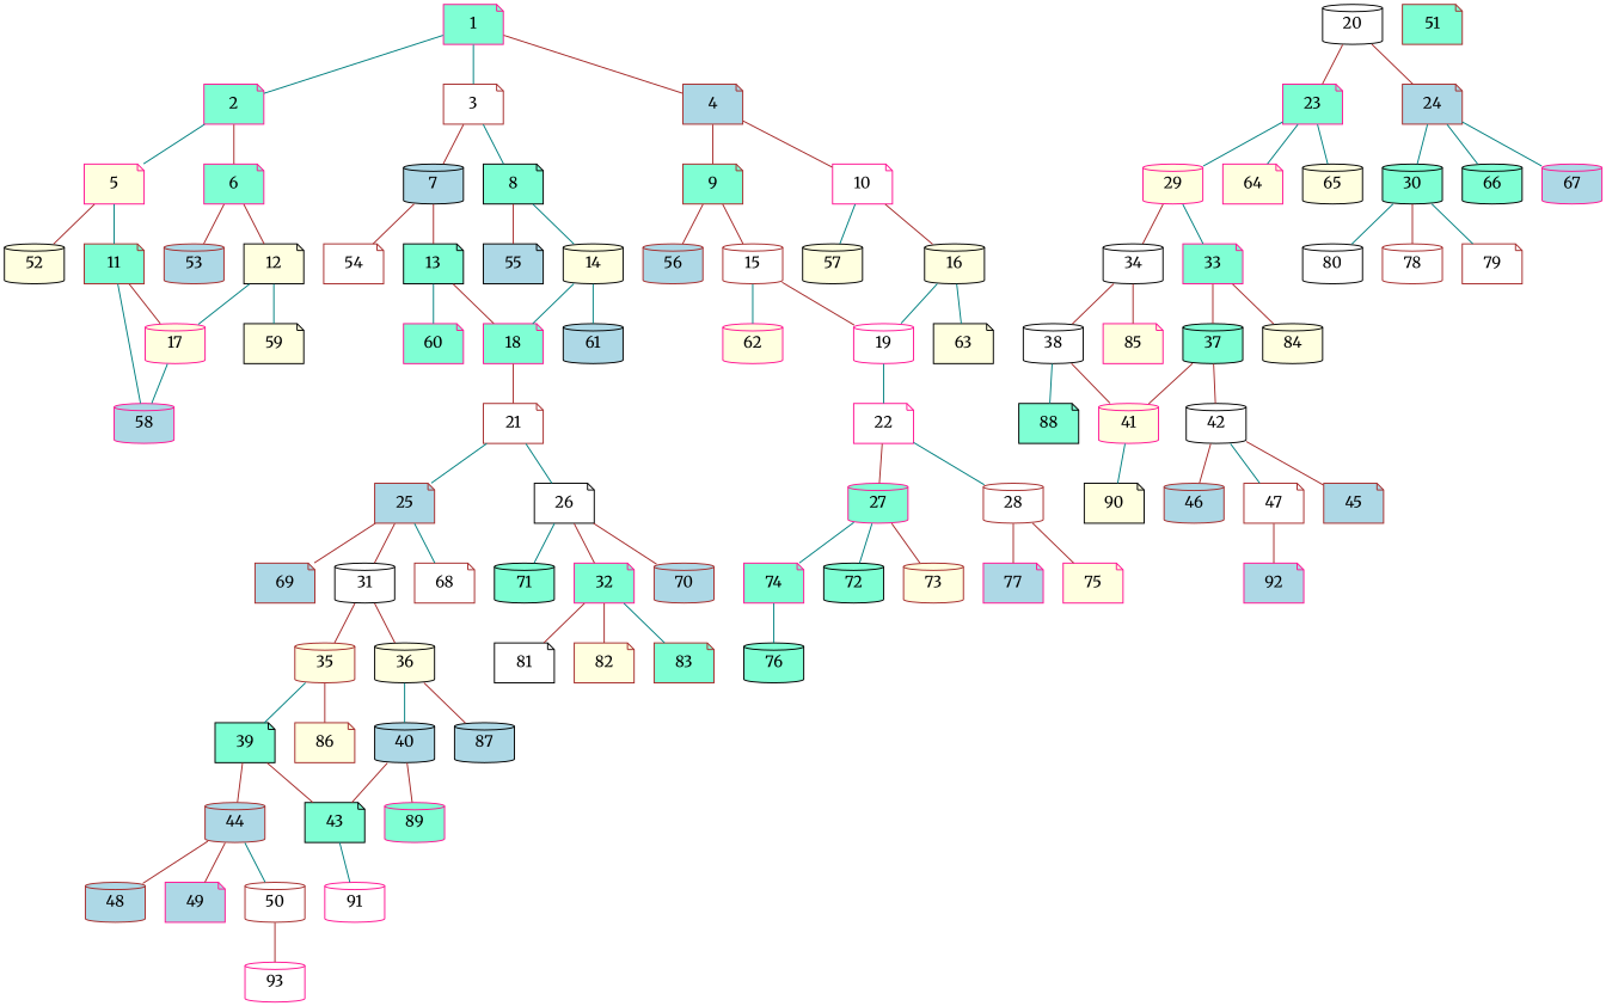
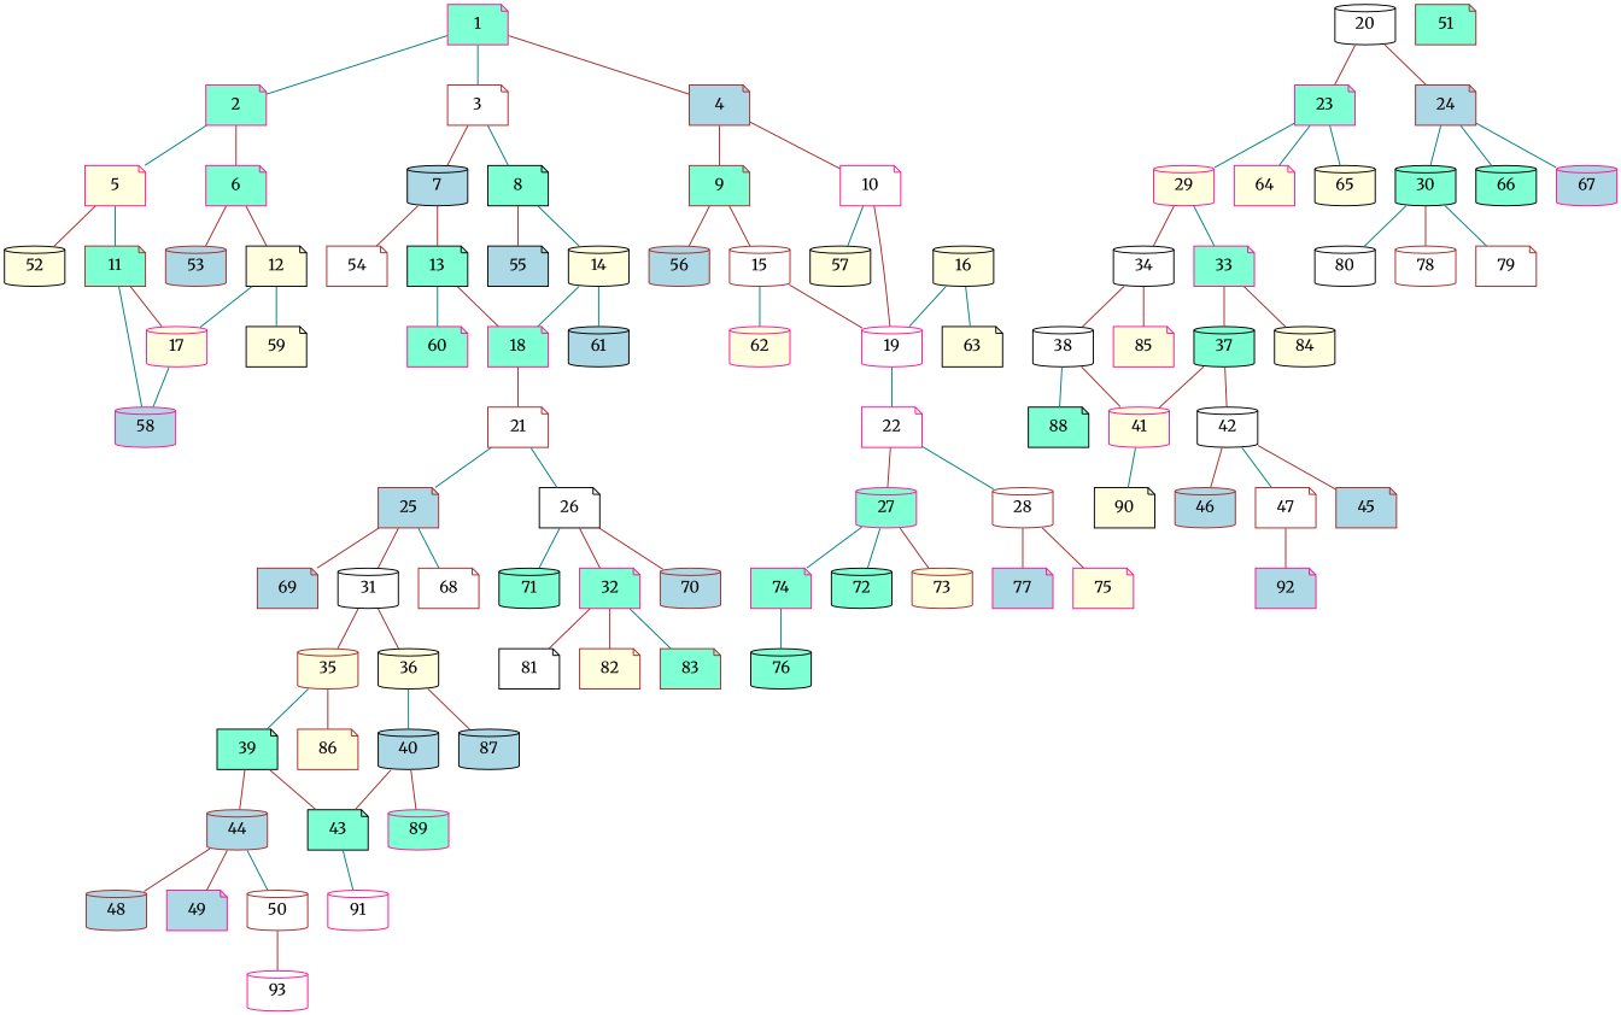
  graph {
    fontname=Merriweather
    node [chem=H color=black fillcolor=aquamarine fontname=Merriweather shape=note style=filled]
    edge [color=brown fontname=Merriweather valence=1]
    1 [chem=C color=deeppink]
    2 [chem=C color=deeppink]
    3 [chem=C color=brown fillcolor=white]
    4 [chem=C color=brown fillcolor=lightblue]
    5 [chem=C color=deeppink fillcolor=lightyellow]
    6 [chem=C color=deeppink]
    7 [chem=C fillcolor=lightblue shape=cylinder]
    8 [chem=C]
    9 [chem=C color=brown]
    10 [chem=C color=deeppink fillcolor=white]
    11 [chem=C color=brown]
    52 [fillcolor=lightyellow shape=cylinder]
    12 [chem=C fillcolor=lightyellow]
    53 [color=brown fillcolor=lightblue shape=cylinder]
    13 [chem=C]
    54 [color=brown fillcolor=white]
    14 [chem=C fillcolor=lightyellow shape=cylinder]
    55 [fillcolor=lightblue]
    15 [chem=C color=brown fillcolor=white shape=cylinder]
    56 [color=brown fillcolor=lightblue shape=cylinder]
    16 [chem=C fillcolor=lightyellow shape=cylinder]
    57 [fillcolor=lightyellow shape=cylinder]
    17 [chem=C color=deeppink fillcolor=lightyellow shape=cylinder]
    58 [color=deeppink fillcolor=lightblue shape=cylinder]
    59 [fillcolor=lightyellow]
    18 [chem=C color=deeppink]
    60 [color=deeppink]
    61 [fillcolor=lightblue shape=cylinder]
    19 [chem=C color=deeppink fillcolor=white shape=cylinder]
    62 [color=deeppink fillcolor=lightyellow shape=cylinder]
    63 [fillcolor=lightyellow]
    21 [chem=N color=brown fillcolor=white]
    22 [chem=N color=deeppink fillcolor=white]
    20 [chem=N fillcolor=white shape=cylinder]
    23 [chem=C color=deeppink]
    24 [chem=C color=brown fillcolor=lightblue]
    25 [chem=C color=brown fillcolor=lightblue]
    26 [chem=C fillcolor=white]
    27 [chem=C color=deeppink shape=cylinder]
    28 [chem=C color=brown fillcolor=white shape=cylinder]
    29 [chem=C color=deeppink fillcolor=lightyellow shape=cylinder]
    64 [color=deeppink fillcolor=lightyellow]
    65 [fillcolor=lightyellow shape=cylinder]
    30 [chem=C shape=cylinder]
    66 [shape=cylinder]
    67 [color=deeppink fillcolor=lightblue shape=cylinder]
    31 [chem=C fillcolor=white shape=cylinder]
    68 [color=brown fillcolor=white]
    69 [color=brown fillcolor=lightblue]
    32 [chem=C color=deeppink]
    70 [color=brown fillcolor=lightblue shape=cylinder]
    71 [shape=cylinder]
    72 [shape=cylinder]
    73 [color=brown fillcolor=lightyellow shape=cylinder]
    74 [color=deeppink]
    75 [color=deeppink fillcolor=lightyellow]
    77 [color=deeppink fillcolor=lightblue]
    33 [chem=C color=deeppink]
    34 [chem=C fillcolor=white shape=cylinder]
    78 [color=brown fillcolor=white shape=cylinder]
    79 [color=brown fillcolor=white]
    80 [fillcolor=white shape=cylinder]
    35 [chem=C color=brown fillcolor=lightyellow shape=cylinder]
    36 [chem=C fillcolor=lightyellow shape=cylinder]
    81 [fillcolor=white]
    82 [color=brown fillcolor=lightyellow]
    83 [color=brown]
    76 [shape=cylinder]
    37 [chem=C shape=cylinder]
    84 [fillcolor=lightyellow shape=cylinder]
    38 [chem=C fillcolor=white shape=cylinder]
    85 [color=deeppink fillcolor=lightyellow]
    39 [chem=C]
    86 [color=brown fillcolor=lightyellow]
    40 [chem=C fillcolor=lightblue shape=cylinder]
    87 [fillcolor=lightblue shape=cylinder]
    41 [chem=C color=deeppink fillcolor=lightyellow shape=cylinder]
    42 [chem=S fillcolor=white shape=cylinder]
    88
    43 [chem=C]
    44 [chem=S color=brown fillcolor=lightblue shape=cylinder]
    89 [color=deeppink shape=cylinder]
    90 [fillcolor=lightyellow]
    45 [chem=O color=brown fillcolor=lightblue]
    46 [chem=O color=brown fillcolor=lightblue shape=cylinder]
    47 [chem=O color=brown fillcolor=white]
    91 [color=deeppink fillcolor=white shape=cylinder]
    48 [chem=O color=brown fillcolor=lightblue shape=cylinder]
    49 [chem=O color=deeppink fillcolor=lightblue]
    50 [chem=O color=brown fillcolor=white shape=cylinder]
    92 [color=deeppink fillcolor=lightblue]
    93 [color=deeppink fillcolor=white shape=cylinder]
    51 [chem=Na color=brown]
    1 -- 2 [color=teal]
    1 -- 3 [color=teal valence=2]
    1 -- 4
    2 -- 5 [color=teal valence=2]
    2 -- 6
    3 -- 7
    3 -- 8 [color=teal]
    4 -- 9 [valence=2]
    4 -- 10
    5 -- 11 [color=teal]
    5 -- 52
    6 -- 12 [valence=2]
    6 -- 53
    7 -- 13 [valence=2]
    7 -- 54
    8 -- 14 [color=teal valence=2]
    8 -- 55
    9 -- 15
    9 -- 56
-   10 -- 16 [valence=2]
+   10 -- 19 [valence=2]
    10 -- 57 [color=teal]
    11 -- 17 [valence=2]
    11 -- 58 [color=teal]
    12 -- 17 [color=teal]
    12 -- 59 [color=teal]
    13 -- 18
    13 -- 60 [color=teal]
    14 -- 18 [color=teal]
    14 -- 61 [color=teal]
    15 -- 19 [valence=2]
    15 -- 62 [color=teal]
    16 -- 19 [color=teal]
    16 -- 63 [color=teal]
    17 -- 58 [color=teal]
    18 -- 21 [valence=2]
    19 -- 22 [color=teal]
    21 -- 25 [color=teal]
    21 -- 26 [color=teal]
    22 -- 27
    22 -- 28 [color=teal]
    20 -- 23
    20 -- 24
    23 -- 29 [color=teal]
    23 -- 64 [color=teal]
    23 -- 65 [color=teal]
    24 -- 30 [color=teal]
    24 -- 66 [color=teal]
    24 -- 67 [color=teal]
    25 -- 31
    25 -- 68 [color=teal]
    25 -- 69
    26 -- 32
    26 -- 70
    26 -- 71 [color=teal]
    27 -- 72 [color=teal]
    27 -- 73
    27 -- 74 [color=teal]
    28 -- 75
    28 -- 77
    29 -- 33 [color=teal valence=2]
    29 -- 34
    30 -- 78
    30 -- 79 [color=teal]
    30 -- 80 [color=teal]
    31 -- 35 [valence=2]
    31 -- 36
    32 -- 81
    32 -- 82
    32 -- 83 [color=teal]
    74 -- 76 [color=teal]
    33 -- 37
    33 -- 84
    34 -- 38 [valence=2]
    34 -- 85
    35 -- 39 [color=teal]
    35 -- 86
    36 -- 40 [color=teal valence=2]
    36 -- 87
    37 -- 41 [valence=2]
    37 -- 42
    38 -- 41
    38 -- 88 [color=teal]
    39 -- 43 [valence=2]
    39 -- 44
    40 -- 43
    40 -- 89
    41 -- 90 [color=teal]
    42 -- 45 [valence=2]
    42 -- 46 [valence=2]
    42 -- 47 [color=teal]
    43 -- 91 [color=teal]
    44 -- 48 [valence=2]
    44 -- 49 [valence=2]
    44 -- 50 [color=teal]
    47 -- 92
    50 -- 93
  }
